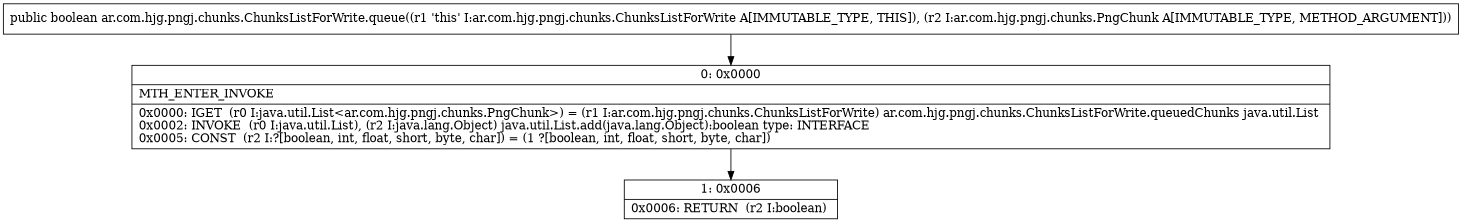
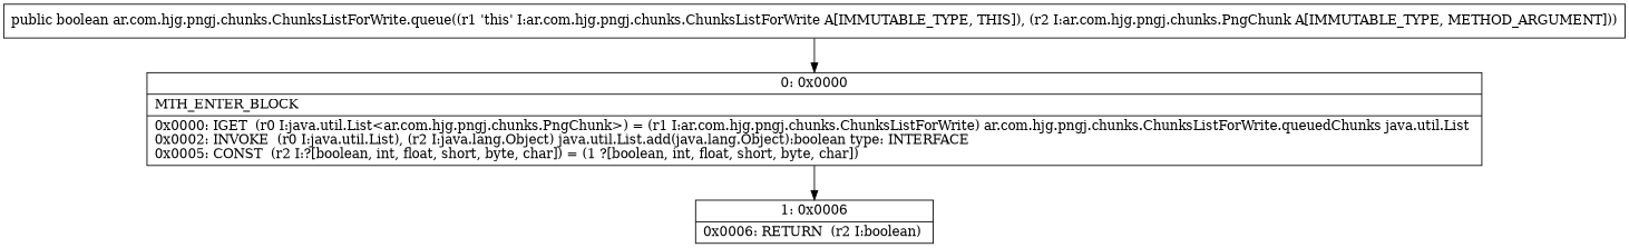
  digraph {
    node [shape=record]
-   n1 [label="{0\:\ 0x0000|MTH_ENTER_INVOKE\l|0x0000: IGET  (r0 I:java.util.List\<ar.com.hjg.pngj.chunks.PngChunk\>) = (r1 I:ar.com.hjg.pngj.chunks.ChunksListForWrite) ar.com.hjg.pngj.chunks.ChunksListForWrite.queuedChunks java.util.List \l0x0002: INVOKE  (r0 I:java.util.List), (r2 I:java.lang.Object) java.util.List.add(java.lang.Object):boolean type: INTERFACE \l0x0005: CONST  (r2 I:?[boolean, int, float, short, byte, char]) = (1 ?[boolean, int, float, short, byte, char]) \l}"]
+   n1 [label="{0\:\ 0x0000|MTH_ENTER_BLOCK\l|0x0000: IGET  (r0 I:java.util.List\<ar.com.hjg.pngj.chunks.PngChunk\>) = (r1 I:ar.com.hjg.pngj.chunks.ChunksListForWrite) ar.com.hjg.pngj.chunks.ChunksListForWrite.queuedChunks java.util.List \l0x0002: INVOKE  (r0 I:java.util.List), (r2 I:java.lang.Object) java.util.List.add(java.lang.Object):boolean type: INTERFACE \l0x0005: CONST  (r2 I:?[boolean, int, float, short, byte, char]) = (1 ?[boolean, int, float, short, byte, char]) \l}"]
    n2 [label="{1\:\ 0x0006|0x0006: RETURN  (r2 I:boolean) \l}"]
    n3 [label="{public boolean ar.com.hjg.pngj.chunks.ChunksListForWrite.queue((r1 'this' I:ar.com.hjg.pngj.chunks.ChunksListForWrite A[IMMUTABLE_TYPE, THIS]), (r2 I:ar.com.hjg.pngj.chunks.PngChunk A[IMMUTABLE_TYPE, METHOD_ARGUMENT])) }"]
    n1 -> n2
    n3 -> n1
  }
